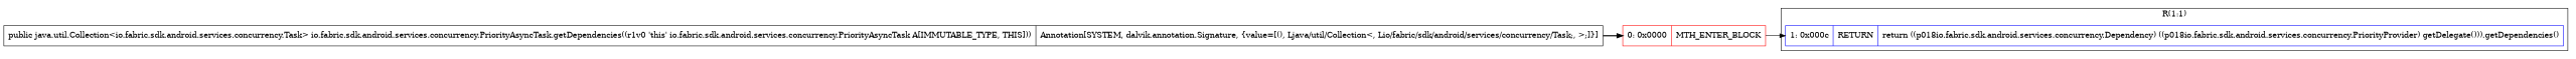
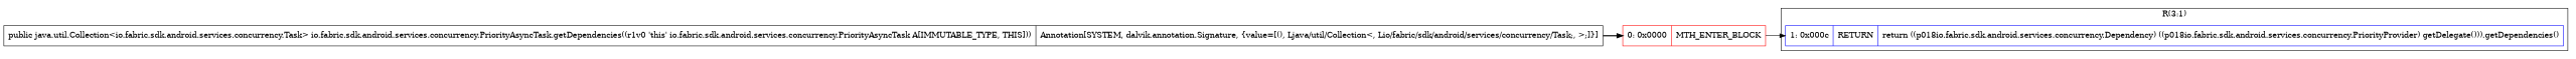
  digraph {
    rankdir=LR
    node [shape=record]
    n1 [color=blue label="{1\:\ 0x000c|RETURN\l|return ((p018io.fabric.sdk.android.services.concurrency.Dependency) ((p018io.fabric.sdk.android.services.concurrency.PriorityProvider) getDelegate())).getDependencies()\l}"]
    n2 [color=red label="{0\:\ 0x0000|MTH_ENTER_BLOCK\l}"]
    n3 [label="{public java.util.Collection\<io.fabric.sdk.android.services.concurrency.Task\> io.fabric.sdk.android.services.concurrency.PriorityAsyncTask.getDependencies((r1v0 'this' io.fabric.sdk.android.services.concurrency.PriorityAsyncTask A[IMMUTABLE_TYPE, THIS]))  | Annotation[SYSTEM, dalvik.annotation.Signature, \{value=[(), Ljava\/util\/Collection\<, Lio\/fabric\/sdk\/android\/services\/concurrency\/Task;, \>;]\}]\l}"]
    subgraph cluster_1 {
-     label="R(1:1)"
+     label="R(3:1)"
      n1
    }
    n2 -> n1 [style=solid]
    n3 -> n2 [style=bold]
  }
